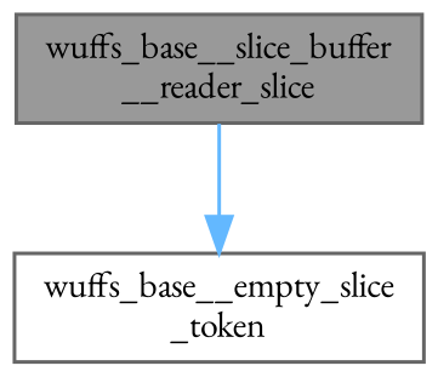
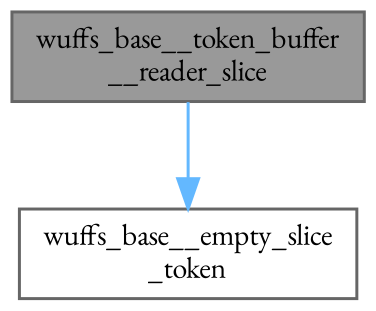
  digraph {
    rankdir=TB
    fontname="EB Garamond"
    node [fontname="EB Garamond" fontsize=10 shape=box style=filled]
-   n1 [color=gray40 fillcolor=grey60 fontcolor=black height=0.2 label="wuffs_base__slice_buffer\l__reader_slice" width=0.4]
+   n1 [color=gray40 fillcolor=grey60 fontcolor=black height=0.2 label="wuffs_base__token_buffer\l__reader_slice" width=0.4]
    n2 [color=grey40 fillcolor=white height=0.2 label="wuffs_base__empty_slice\l_token" width=0.4]
    n1 -> n2 [color=steelblue1 fontname="EB Garamond" fontsize=10 labelfontname=Helvetica labelfontsize=10 style=solid]
  }
